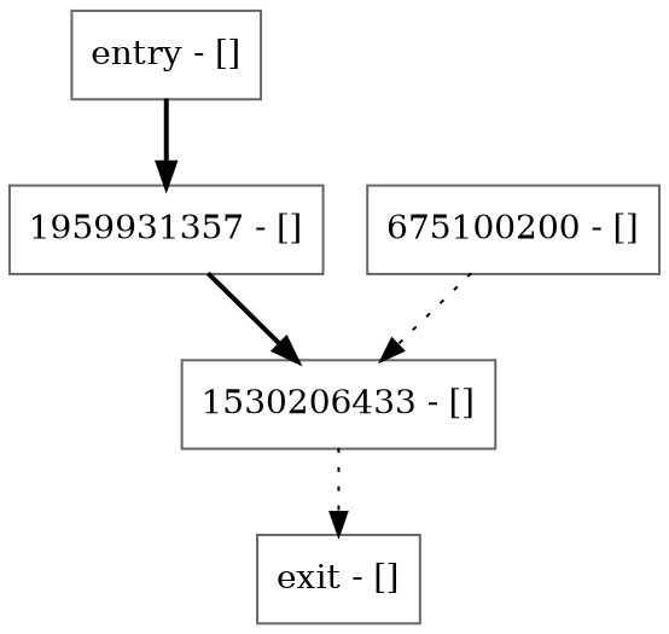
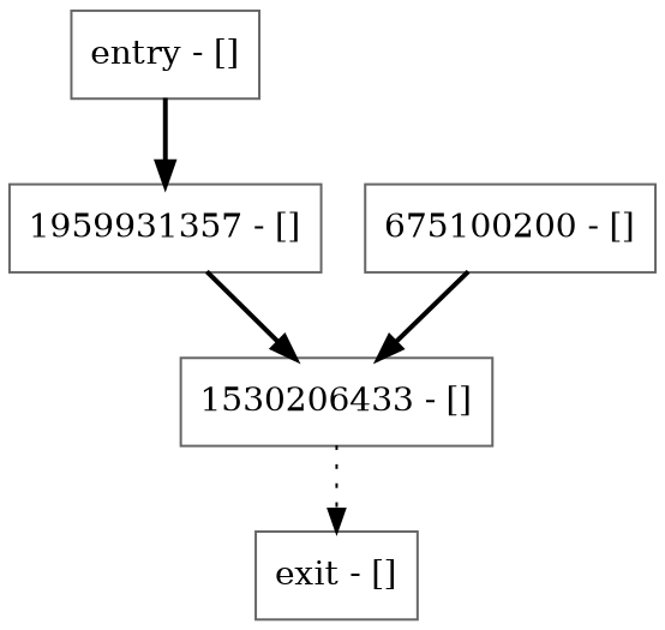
  digraph {
    node [color=gray40 shape=record]
    edge [style=bold]
    n1 [label="entry - []"]
    n2 [label="1959931357 - []"]
    n3 [label="1530206433 - []"]
    n4 [label="exit - []"]
    n5 [label="675100200 - []"]
    n1 -> n2
    n2 -> n3
    n3 -> n4 [style=dotted]
-   n5 -> n3 [style=dotted]
+   n5 -> n3
  }
